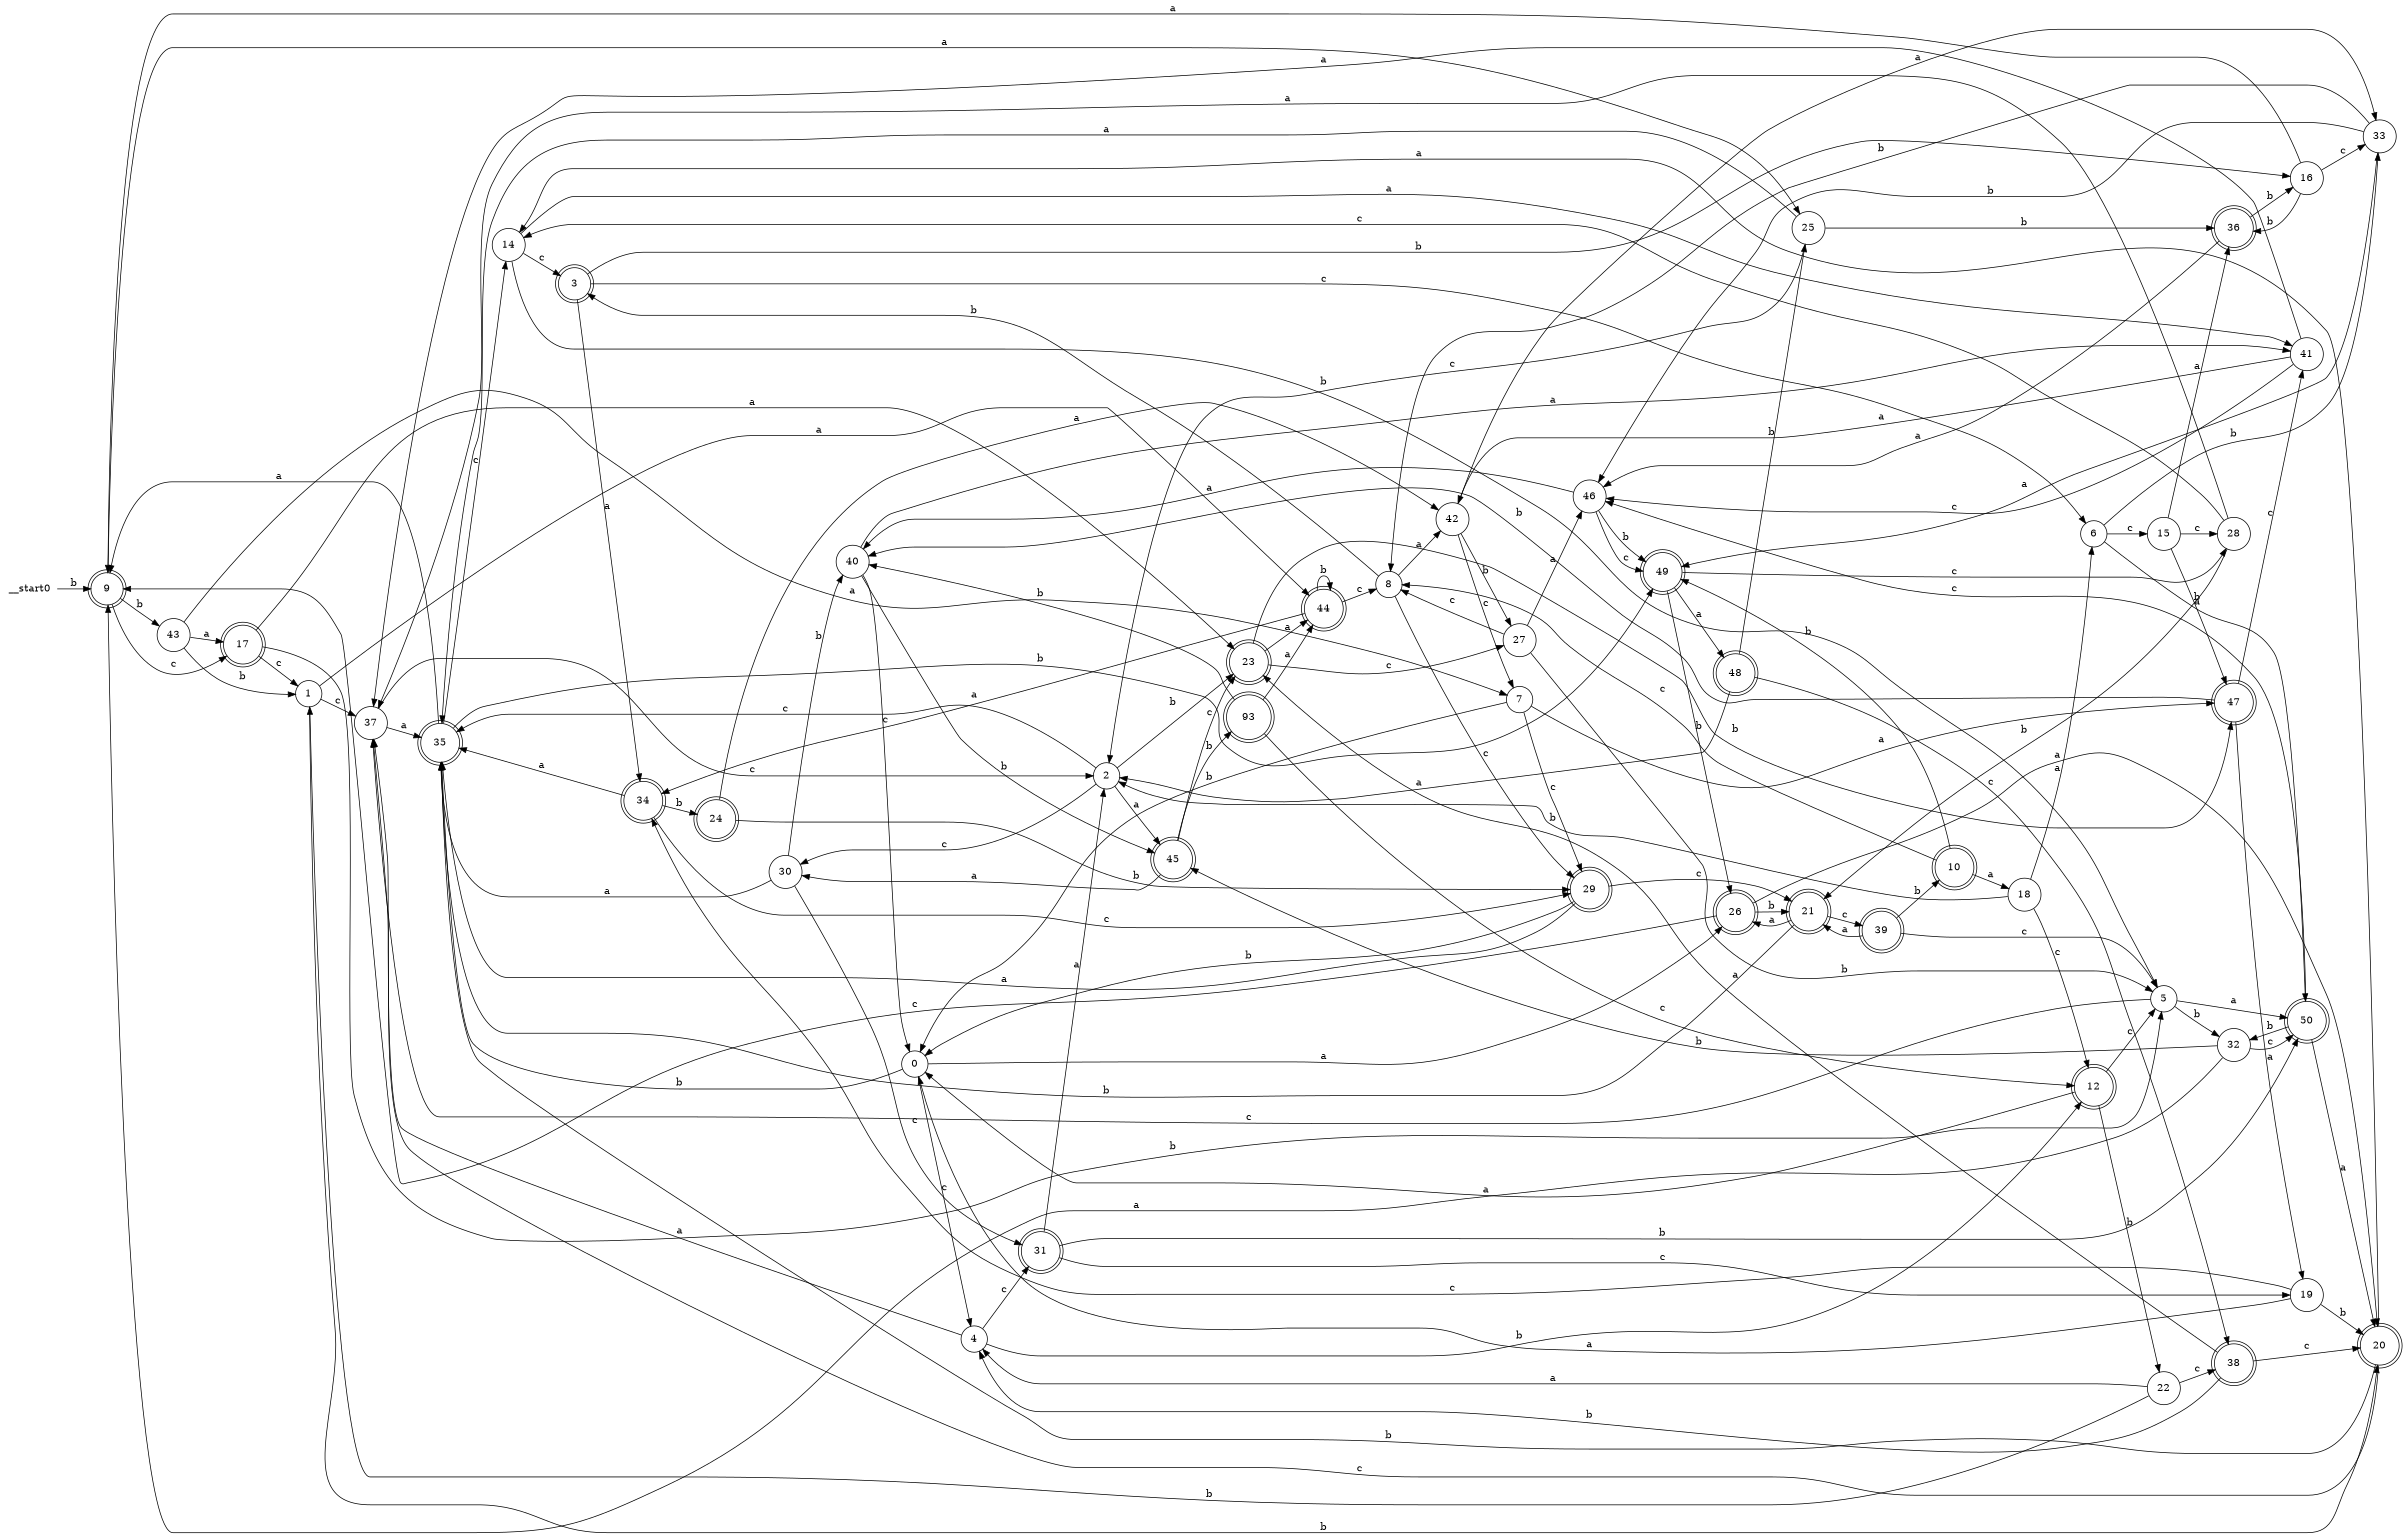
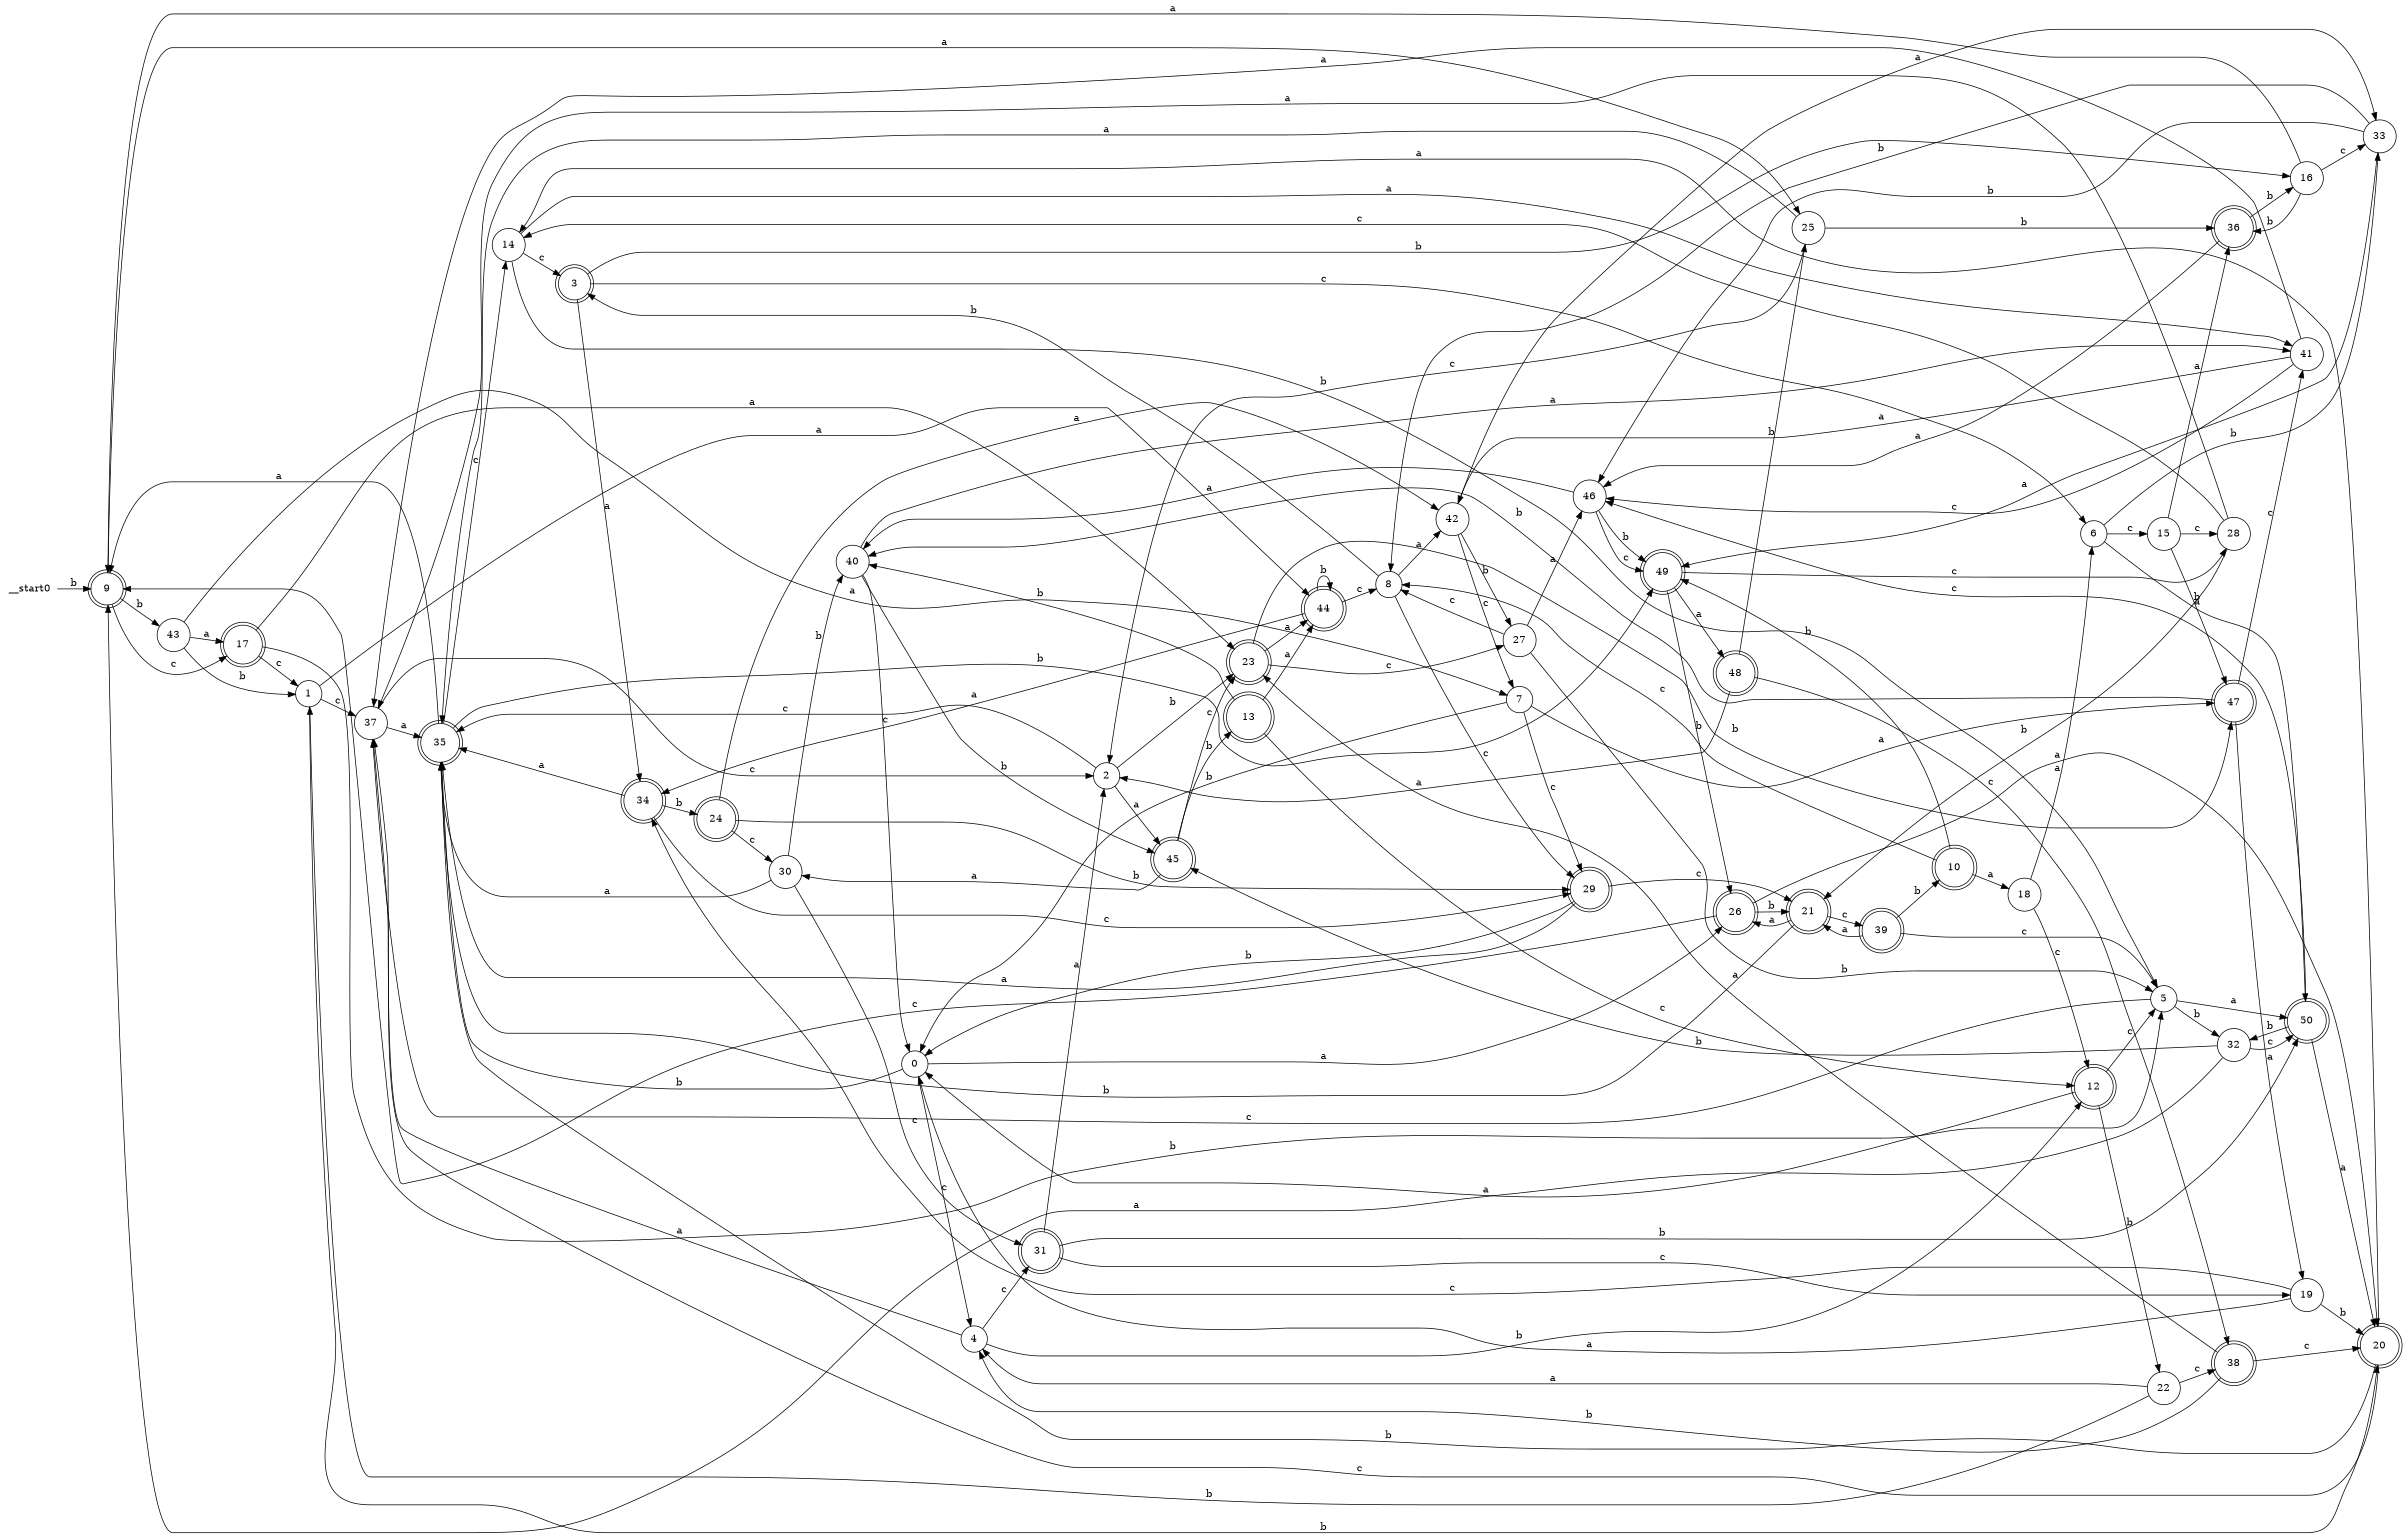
  digraph {
    rankdir=LR
    node [shape=circle color=black fillcolor=white style=filled]
    __start0 [shape=none color="" fillcolor="" style=""]
    n2 [label=9 shape=doublecircle style="rounded,filled"]
    n3 [label=0]
    n4 [label=4]
    n5 [label=26 shape=doublecircle style="rounded,filled"]
    n6 [label=35 shape=doublecircle style="rounded,filled"]
    n7 [label=37]
    n8 [label=12 shape=doublecircle style="rounded,filled"]
    n9 [label=31 shape=doublecircle style="rounded,filled"]
    n10 [label=20 shape=doublecircle style="rounded,filled"]
    n11 [label=21 shape=doublecircle style="rounded,filled"]
    n12 [label=49 shape=doublecircle style="rounded,filled"]
    n13 [label=14]
    n14 [label=1]
    n15 [label=44 shape=doublecircle style="rounded,filled"]
    n16 [label=2]
    n17 [label=34 shape=doublecircle style="rounded,filled"]
    n18 [label=8]
    n19 [label=23 shape=doublecircle style="rounded,filled"]
    n20 [label=45 shape=doublecircle style="rounded,filled"]
    n21 [label=47 shape=doublecircle style="rounded,filled"]
    n22 [label=27]
-   n23 [label=93 shape=doublecircle style="rounded,filled"]
+   n23 [label=13 shape=doublecircle style="rounded,filled"]
    n24 [label=30]
    n25 [label=3 shape=doublecircle style="rounded,filled"]
    n26 [label=6]
    n27 [label=16]
    n28 [label=50 shape=doublecircle style="rounded,filled"]
    n29 [label=15]
    n30 [label=33]
    n31 [label=36 shape=doublecircle style="rounded,filled"]
    n32 [label=29 shape=doublecircle style="rounded,filled"]
    n33 [label=24 shape=doublecircle style="rounded,filled"]
    n34 [label=5]
    n35 [label=22]
    n36 [label=19]
    n37 [label=32]
    n38 [label=46]
    n39 [label=28]
    n40 [label=7]
    n41 [label=40]
    n42 [label=41]
    n43 [label=42]
    n44 [label=17 shape=doublecircle style="rounded,filled"]
    n45 [label=25]
    n46 [label=43]
    n47 [label=10 shape=doublecircle style="rounded,filled"]
    n48 [label=18]
    n49 [label=48 shape=doublecircle style="rounded,filled"]
    n50 [label=38 shape=doublecircle style="rounded,filled"]
    n51 [label=39 shape=doublecircle style="rounded,filled"]
    __start0 -> n2 [label=b]
    n2 -> n44 [label=c]
    n2 -> n45 [label=a]
    n2 -> n46 [label=b]
    n3 -> n4 [label=c]
    n3 -> n5 [label=a]
    n3 -> n6 [label=b]
    n4 -> n7 [label=a]
    n4 -> n8 [label=b]
    n4 -> n9 [label=c]
    n5 -> n2 [label=c]
    n5 -> n10 [label=a]
    n5 -> n11 [label=b]
    n6 -> n2 [label=a]
    n6 -> n12 [label=b]
    n6 -> n13 [label=c]
    n7 -> n6 [label=a]
    n7 -> n16 [label=c]
    n8 -> n3 [label=a]
    n8 -> n34 [label=c]
    n8 -> n35 [label=b]
    n9 -> n16 [label=a]
    n9 -> n28 [label=b]
    n9 -> n36 [label=c]
    n10 -> n6 [label=b]
    n10 -> n7 [label=c]
    n10 -> n13 [label=a]
    n11 -> n5 [label=a]
    n11 -> n6 [label=b]
    n11 -> n51 [label=c]
    n12 -> n5 [label=b]
    n12 -> n39 [label=c]
    n12 -> n49 [label=a]
    n13 -> n25 [label=c]
    n13 -> n34 [label=b]
    n13 -> n42 [label=a]
    n14 -> n7 [label=c]
    n14 -> n10 [label=b]
    n14 -> n15 [label=a]
    n15 -> n15 [label=b]
    n15 -> n17 [label=a]
    n15 -> n18 [label=c]
    n16 -> n6 [label=c]
    n16 -> n19 [label=b]
    n16 -> n20 [label=a]
    n17 -> n6 [label=a]
    n17 -> n32 [label=c]
    n17 -> n33 [label=b]
    n18 -> n25 [label=b]
    n18 -> n32 [label=c]
    n18 -> n43 [label=a]
    n19 -> n15 [label=a]
    n19 -> n21 [label=b]
    n19 -> n22 [label=c]
    n20 -> n19 [label=c]
    n20 -> n23 [label=b]
    n20 -> n24 [label=a]
    n21 -> n36 [label=a]
    n21 -> n41 [label=b]
    n21 -> n42 [label=c]
    n22 -> n18 [label=c]
    n22 -> n34 [label=b]
    n22 -> n38 [label=a]
    n23 -> n8 [label=c]
    n23 -> n15 [label=a]
    n23 -> n41 [label=b]
    n24 -> n6 [label=a]
    n24 -> n9 [label=c]
    n24 -> n41 [label=b]
    n25 -> n17 [label=a]
    n25 -> n26 [label=c]
    n25 -> n27 [label=b]
    n26 -> n28 [label=a]
    n26 -> n29 [label=c]
    n26 -> n30 [label=b]
    n27 -> n2 [label=a]
    n27 -> n30 [label=c]
    n27 -> n31 [label=b]
    n28 -> n10 [label=a]
    n28 -> n37 [label=b]
    n28 -> n38 [label=c]
    n29 -> n21 [label=b]
    n29 -> n31 [label=a]
    n29 -> n39 [label=c]
    n30 -> n12 [label=a]
    n30 -> n18 [label=b]
    n30 -> n38 [label=b]
    n31 -> n27 [label=b]
    n31 -> n38 [label=a]
    n32 -> n3 [label=b]
    n32 -> n6 [label=a]
    n32 -> n11 [label=c]
-   n16 -> n24 [label=c]
+   n33 -> n24 [label=c]
    n33 -> n32 [label=b]
    n33 -> n43 [label=a]
    n34 -> n7 [label=c]
    n34 -> n28 [label=a]
    n34 -> n37 [label=b]
    n35 -> n4 [label=a]
    n35 -> n14 [label=b]
    n35 -> n50 [label=c]
    n36 -> n3 [label=a]
    n36 -> n10 [label=b]
    n36 -> n17 [label=c]
    n37 -> n2 [label=a]
    n37 -> n20 [label=b]
    n37 -> n28 [label=c]
    n38 -> n12 [label=b]
    n38 -> n12 [label=c]
    n38 -> n41 [label=a]
    n39 -> n7 [label=a]
    n39 -> n11 [label=b]
    n39 -> n13 [label=c]
    n40 -> n3 [label=b]
    n40 -> n21 [label=a]
    n40 -> n32 [label=c]
    n41 -> n3 [label=c]
    n41 -> n20 [label=b]
    n41 -> n42 [label=a]
    n42 -> n7 [label=a]
    n42 -> n38 [label=c]
    n42 -> n43 [label=a]
    n43 -> n22 [label=b]
    n43 -> n30 [label=a]
    n43 -> n40 [label=c]
    n44 -> n14 [label=c]
    n44 -> n19 [label=a]
    n44 -> n34 [label=b]
    n45 -> n6 [label=a]
    n45 -> n16 [label=c]
    n45 -> n31 [label=b]
    n46 -> n14 [label=b]
    n46 -> n40 [label=a]
    n46 -> n44 [label=a]
    n47 -> n12 [label=b]
    n47 -> n18 [label=c]
    n47 -> n48 [label=a]
    n48 -> n8 [label=c]
-   n48 -> n16 [label=b]
    n48 -> n26 [label=a]
    n49 -> n16 [label=a]
    n49 -> n45 [label=b]
    n49 -> n50 [label=c]
    n50 -> n4 [label=b]
    n50 -> n10 [label=c]
    n50 -> n19 [label=a]
    n51 -> n11 [label=a]
    n51 -> n34 [label=c]
    n51 -> n47 [label=b]
  }
